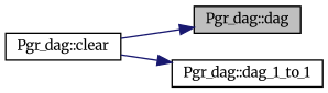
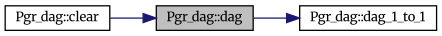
  digraph {
    fontname=Merriweather
    rankdir=LR
    node [color=black fillcolor=white fontname=Merriweather fontsize=10 shape=record style=filled]
    edge [color=midnightblue fontname=Merriweather fontsize=10 labelfontname=Helvetica labelfontsize=10 style=solid]
    n1 [fillcolor=grey75 fontcolor=black height=0.2 label="Pgr_dag::dag" width=0.4]
    n2 [height=0.2 label="Pgr_dag::dag_1_to_1" width=0.4]
    n3 [height=0.2 label="Pgr_dag::clear" width=0.4]
-   n3 -> n2
+   n1 -> n2
    n3 -> n1
  }
